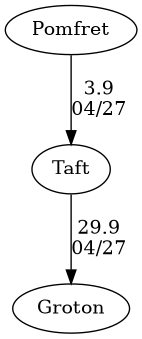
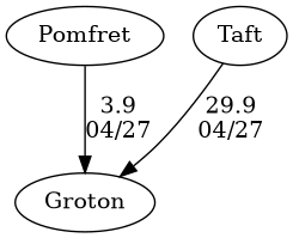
  digraph {
    edge [random=random]
    Pomfret
    Taft
    Groton
-   Pomfret -> Taft [label="3.9\n04/27" weight=97]
+   Pomfret -> Groton [label="3.9\n04/27" weight=97]
    Taft -> Groton [label="29.9\n04/27" weight=71]
  }
